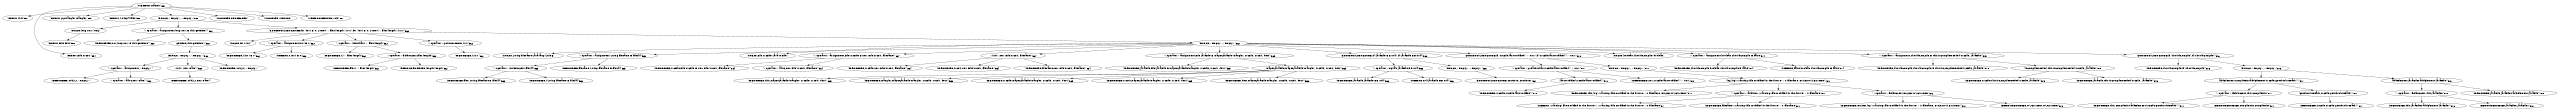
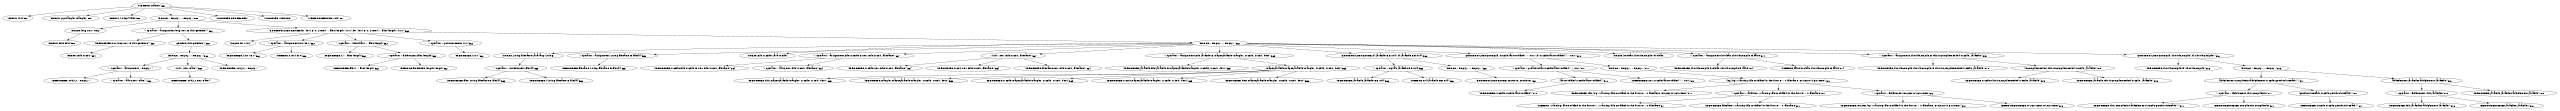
  digraph {
    n1 [label=<(METHOD,scanDir)<SUB>557</SUB>>]
    n2 [label=<(PARAM,this)<SUB>557</SUB>>]
    n3 [label=<(PARAM,File srcDir)<SUB>554</SUB>>]
    n4 [label=<(PARAM,JspMangler mangler)<SUB>558</SUB>>]
    n5 [label=<(PARAM,String[] files)<SUB>558</SUB>>]
    n6 [label=<(BLOCK,&lt;empty&gt;,&lt;empty&gt;)<SUB>558</SUB>>]
    n7 [label=<(MODIFIER,PROTECTED)>]
    n8 [label=<(MODIFIER,VIRTUAL)>]
    n9 [label=<(METHOD_RETURN,void)<SUB>557</SUB>>]
    n10 [label=<(PARAM,File dest)<SUB>558</SUB>>]
    n11 [label=<(LOCAL,long now: long)>]
    n12 [label=<(&lt;operator&gt;.assignment,long now = this.getTime())<SUB>560</SUB>>]
    n13 [label=<(CONTROL_STRUCTURE,for (int i = 0; Some(i &lt; files.length); i++),for (int i = 0; Some(i &lt; files.length); i++))<SUB>562</SUB>>]
    n14 [label=<(IDENTIFIER,now,long now = this.getTime())<SUB>560</SUB>>]
    n15 [label=<(getTime,this.getTime())<SUB>560</SUB>>]
    n16 [label=<(LOCAL,int i: int)>]
    n17 [label=<(&lt;operator&gt;.assignment,int i = 0)<SUB>562</SUB>>]
    n18 [label=<(&lt;operator&gt;.lessThan,i &lt; files.length)<SUB>562</SUB>>]
    n19 [label=<(&lt;operator&gt;.postIncrement,i++)<SUB>562</SUB>>]
    n20 [label=<(BLOCK,&lt;empty&gt;,&lt;empty&gt;)<SUB>562</SUB>>]
    n21 [label=<(BLOCK,&lt;empty&gt;,&lt;empty&gt;)<SUB>560</SUB>>]
    n22 [label=<(&lt;operator&gt;.assignment,&lt;empty&gt;)>]
    n23 [label=<(&lt;init&gt;,new Date())<SUB>560</SUB>>]
    n24 [label=<(IDENTIFIER,$obj12,&lt;empty&gt;)>]
    n25 [label=<(IDENTIFIER,$obj12,&lt;empty&gt;)>]
    n26 [label=<(&lt;operator&gt;.alloc,new Date())<SUB>560</SUB>>]
    n27 [label=<(IDENTIFIER,$obj12,new Date())>]
    n28 [label=<(IDENTIFIER,i,int i = 0)<SUB>562</SUB>>]
    n29 [label=<(LITERAL,0,int i = 0)<SUB>562</SUB>>]
    n30 [label=<(IDENTIFIER,i,i &lt; files.length)<SUB>562</SUB>>]
    n31 [label=<(&lt;operator&gt;.fieldAccess,files.length)<SUB>562</SUB>>]
    n32 [label=<(IDENTIFIER,i,i++)<SUB>562</SUB>>]
    n33 [label=<(LOCAL,String filename: java.lang.String)>]
    n34 [label=<(&lt;operator&gt;.assignment,String filename = files[i])<SUB>563</SUB>>]
    n35 [label=<(LOCAL,File srcFile: java.io.File)>]
    n36 [label=<(&lt;operator&gt;.assignment,File srcFile = new File(srcDir, filename))<SUB>564</SUB>>]
    n37 [label=<(&lt;init&gt;,new File(srcDir, filename))<SUB>564</SUB>>]
    n38 [label=<(&lt;operator&gt;.assignment,File javaFile = mapToJavaFile(mangler, srcFile, srcDir, dest))<SUB>565</SUB>>]
    n39 [label=<(CONTROL_STRUCTURE,if (javaFile == null),if (javaFile == null))<SUB>566</SUB>>]
    n40 [label=<(CONTROL_STRUCTURE,if (srcFile.lastModified() &gt; now),if (srcFile.lastModified() &gt; now))<SUB>570</SUB>>]
    n41 [label=<(LOCAL,boolean shouldCompile: boolean)>]
    n42 [label=<(&lt;operator&gt;.assignment,boolean shouldCompile = false)<SUB>574</SUB>>]
    n43 [label=<(&lt;operator&gt;.assignment,shouldCompile = this.isCompileNeeded(srcFile, javaFile))<SUB>575</SUB>>]
    n44 [label=<(CONTROL_STRUCTURE,if (shouldCompile),if (shouldCompile))<SUB>576</SUB>>]
    n45 [label=<(IDENTIFIER,files,i &lt; files.length)<SUB>562</SUB>>]
    n46 [label=<(FIELD_IDENTIFIER,length,length)<SUB>562</SUB>>]
    n47 [label=<(IDENTIFIER,filename,String filename = files[i])<SUB>563</SUB>>]
    n48 [label=<(&lt;operator&gt;.indexAccess,files[i])<SUB>563</SUB>>]
    n49 [label=<(IDENTIFIER,srcFile,File srcFile = new File(srcDir, filename))<SUB>564</SUB>>]
    n50 [label=<(&lt;operator&gt;.alloc,new File(srcDir, filename))<SUB>564</SUB>>]
    n51 [label=<(IDENTIFIER,srcFile,new File(srcDir, filename))<SUB>564</SUB>>]
    n52 [label=<(IDENTIFIER,srcDir,new File(srcDir, filename))<SUB>564</SUB>>]
    n53 [label=<(IDENTIFIER,filename,new File(srcDir, filename))<SUB>564</SUB>>]
    n54 [label=<(IDENTIFIER,javaFile,File javaFile = mapToJavaFile(mangler, srcFile, srcDir, dest))<SUB>565</SUB>>]
    n55 [label=<(mapToJavaFile,mapToJavaFile(mangler, srcFile, srcDir, dest))<SUB>565</SUB>>]
    n56 [label=<(&lt;operator&gt;.equals,javaFile == null)<SUB>566</SUB>>]
    n57 [label=<(BLOCK,&lt;empty&gt;,&lt;empty&gt;)<SUB>566</SUB>>]
    n58 [label=<(&lt;operator&gt;.greaterThan,srcFile.lastModified() &gt; now)<SUB>570</SUB>>]
    n59 [label=<(BLOCK,&lt;empty&gt;,&lt;empty&gt;)<SUB>570</SUB>>]
    n60 [label=<(IDENTIFIER,shouldCompile,boolean shouldCompile = false)<SUB>574</SUB>>]
    n61 [label=<(LITERAL,false,boolean shouldCompile = false)<SUB>574</SUB>>]
    n62 [label=<(IDENTIFIER,shouldCompile,shouldCompile = this.isCompileNeeded(srcFile, javaFile))<SUB>575</SUB>>]
    n63 [label=<(isCompileNeeded,this.isCompileNeeded(srcFile, javaFile))<SUB>575</SUB>>]
    n64 [label=<(IDENTIFIER,shouldCompile,if (shouldCompile))<SUB>576</SUB>>]
    n65 [label=<(BLOCK,&lt;empty&gt;,&lt;empty&gt;)<SUB>576</SUB>>]
    n66 [label=<(IDENTIFIER,files,String filename = files[i])<SUB>563</SUB>>]
    n67 [label=<(IDENTIFIER,i,String filename = files[i])<SUB>563</SUB>>]
    n68 [label=<(IDENTIFIER,this,mapToJavaFile(mangler, srcFile, srcDir, dest))<SUB>565</SUB>>]
    n69 [label=<(IDENTIFIER,mangler,mapToJavaFile(mangler, srcFile, srcDir, dest))<SUB>565</SUB>>]
    n70 [label=<(IDENTIFIER,srcFile,mapToJavaFile(mangler, srcFile, srcDir, dest))<SUB>565</SUB>>]
    n71 [label=<(IDENTIFIER,srcDir,mapToJavaFile(mangler, srcFile, srcDir, dest))<SUB>565</SUB>>]
    n72 [label=<(IDENTIFIER,dest,mapToJavaFile(mangler, srcFile, srcDir, dest))<SUB>565</SUB>>]
    n73 [label=<(IDENTIFIER,javaFile,javaFile == null)<SUB>566</SUB>>]
    n74 [label=<(LITERAL,null,javaFile == null)<SUB>566</SUB>>]
    n75 [label=<(CONTROL_STRUCTURE,continue;,continue;)<SUB>567</SUB>>]
    n76 [label=<(lastModified,srcFile.lastModified())<SUB>570</SUB>>]
    n77 [label=<(IDENTIFIER,now,srcFile.lastModified() &gt; now)<SUB>570</SUB>>]
    n78 [label=<(log,log(&quot;Warning: file modified in the future: &quot; + filename, Project.MSG_WARN))<SUB>571</SUB>>]
    n79 [label=<(IDENTIFIER,srcFile,srcFile.lastModified())<SUB>570</SUB>>]
    n80 [label=<(IDENTIFIER,this,log(&quot;Warning: file modified in the future: &quot; + filename, Project.MSG_WARN))<SUB>571</SUB>>]
    n81 [label=<(&lt;operator&gt;.addition,&quot;Warning: file modified in the future: &quot; + filename)<SUB>571</SUB>>]
    n82 [label=<(&lt;operator&gt;.fieldAccess,Project.MSG_WARN)<SUB>572</SUB>>]
    n83 [label=<(LITERAL,&quot;Warning: file modified in the future: &quot;,&quot;Warning: file modified in the future: &quot; + filename)<SUB>571</SUB>>]
    n84 [label=<(IDENTIFIER,filename,&quot;Warning: file modified in the future: &quot; + filename)<SUB>571</SUB>>]
    n85 [label=<(IDENTIFIER,Project,log(&quot;Warning: file modified in the future: &quot; + filename, Project.MSG_WARN))<SUB>572</SUB>>]
    n86 [label=<(FIELD_IDENTIFIER,MSG_WARN,MSG_WARN)<SUB>572</SUB>>]
    n87 [label=<(IDENTIFIER,srcFile,this.isCompileNeeded(srcFile, javaFile))<SUB>575</SUB>>]
    n88 [label=<(IDENTIFIER,javaFile,this.isCompileNeeded(srcFile, javaFile))<SUB>575</SUB>>]
    n89 [label=<(addElement,compileList.addElement(srcFile.getAbsolutePath()))<SUB>577</SUB>>]
    n90 [label=<(addElement,javaFiles.addElement(javaFile))<SUB>578</SUB>>]
    n91 [label=<(&lt;operator&gt;.fieldAccess,this.compileList)<SUB>577</SUB>>]
    n92 [label=<(getAbsolutePath,srcFile.getAbsolutePath())<SUB>577</SUB>>]
    n93 [label=<(&lt;operator&gt;.fieldAccess,this.javaFiles)<SUB>578</SUB>>]
    n94 [label=<(IDENTIFIER,javaFile,javaFiles.addElement(javaFile))<SUB>578</SUB>>]
    n95 [label=<(IDENTIFIER,this,compileList.addElement(srcFile.getAbsolutePath()))<SUB>577</SUB>>]
    n96 [label=<(FIELD_IDENTIFIER,compileList,compileList)<SUB>577</SUB>>]
    n97 [label=<(IDENTIFIER,srcFile,srcFile.getAbsolutePath())<SUB>577</SUB>>]
    n98 [label=<(IDENTIFIER,this,javaFiles.addElement(javaFile))<SUB>578</SUB>>]
    n99 [label=<(FIELD_IDENTIFIER,javaFiles,javaFiles)<SUB>578</SUB>>]
    n1 -> n2
-   n1 -> n3
+   n14 -> n3
    n1 -> n4
    n1 -> n5
    n1 -> n6
    n1 -> n7
    n1 -> n8
    n1 -> n9
    n6 -> n11
    n6 -> n12
    n6 -> n13
    n11 -> n10
    n12 -> n14
    n12 -> n15
    n13 -> n16
    n13 -> n17
    n13 -> n18
    n13 -> n19
    n13 -> n20
    n15 -> n21
    n17 -> n28
    n17 -> n29
    n18 -> n30
    n18 -> n31
    n19 -> n32
    n20 -> n33
    n20 -> n34
    n20 -> n35
    n20 -> n36
    n20 -> n37
    n20 -> n38
    n20 -> n39
    n20 -> n40
    n20 -> n41
    n20 -> n42
    n20 -> n43
    n20 -> n44
    n21 -> n22
    n21 -> n23
    n21 -> n24
    n22 -> n25
    n22 -> n26
    n23 -> n27
    n31 -> n45
    n31 -> n46
    n34 -> n47
-   n34 -> n48
+   n33 -> n48
    n36 -> n49
    n36 -> n50
    n37 -> n51
    n37 -> n52
    n37 -> n53
    n38 -> n54
    n38 -> n55
    n39 -> n56
    n39 -> n57
    n40 -> n58
    n40 -> n59
    n42 -> n60
    n42 -> n61
    n43 -> n62
    n43 -> n63
    n44 -> n64
    n44 -> n65
    n48 -> n66
    n48 -> n67
    n55 -> n68
    n55 -> n69
    n55 -> n70
    n55 -> n71
    n55 -> n72
    n56 -> n73
    n56 -> n74
    n57 -> n75
    n58 -> n76
    n58 -> n77
    n59 -> n78
    n63 -> n87
    n63 -> n88
    n65 -> n89
    n65 -> n90
    n76 -> n79
    n78 -> n80
    n78 -> n81
    n78 -> n82
    n81 -> n83
    n81 -> n84
    n82 -> n85
    n82 -> n86
    n89 -> n91
    n89 -> n92
    n90 -> n93
    n90 -> n94
    n91 -> n95
    n91 -> n96
    n92 -> n97
    n93 -> n98
    n93 -> n99
  }
